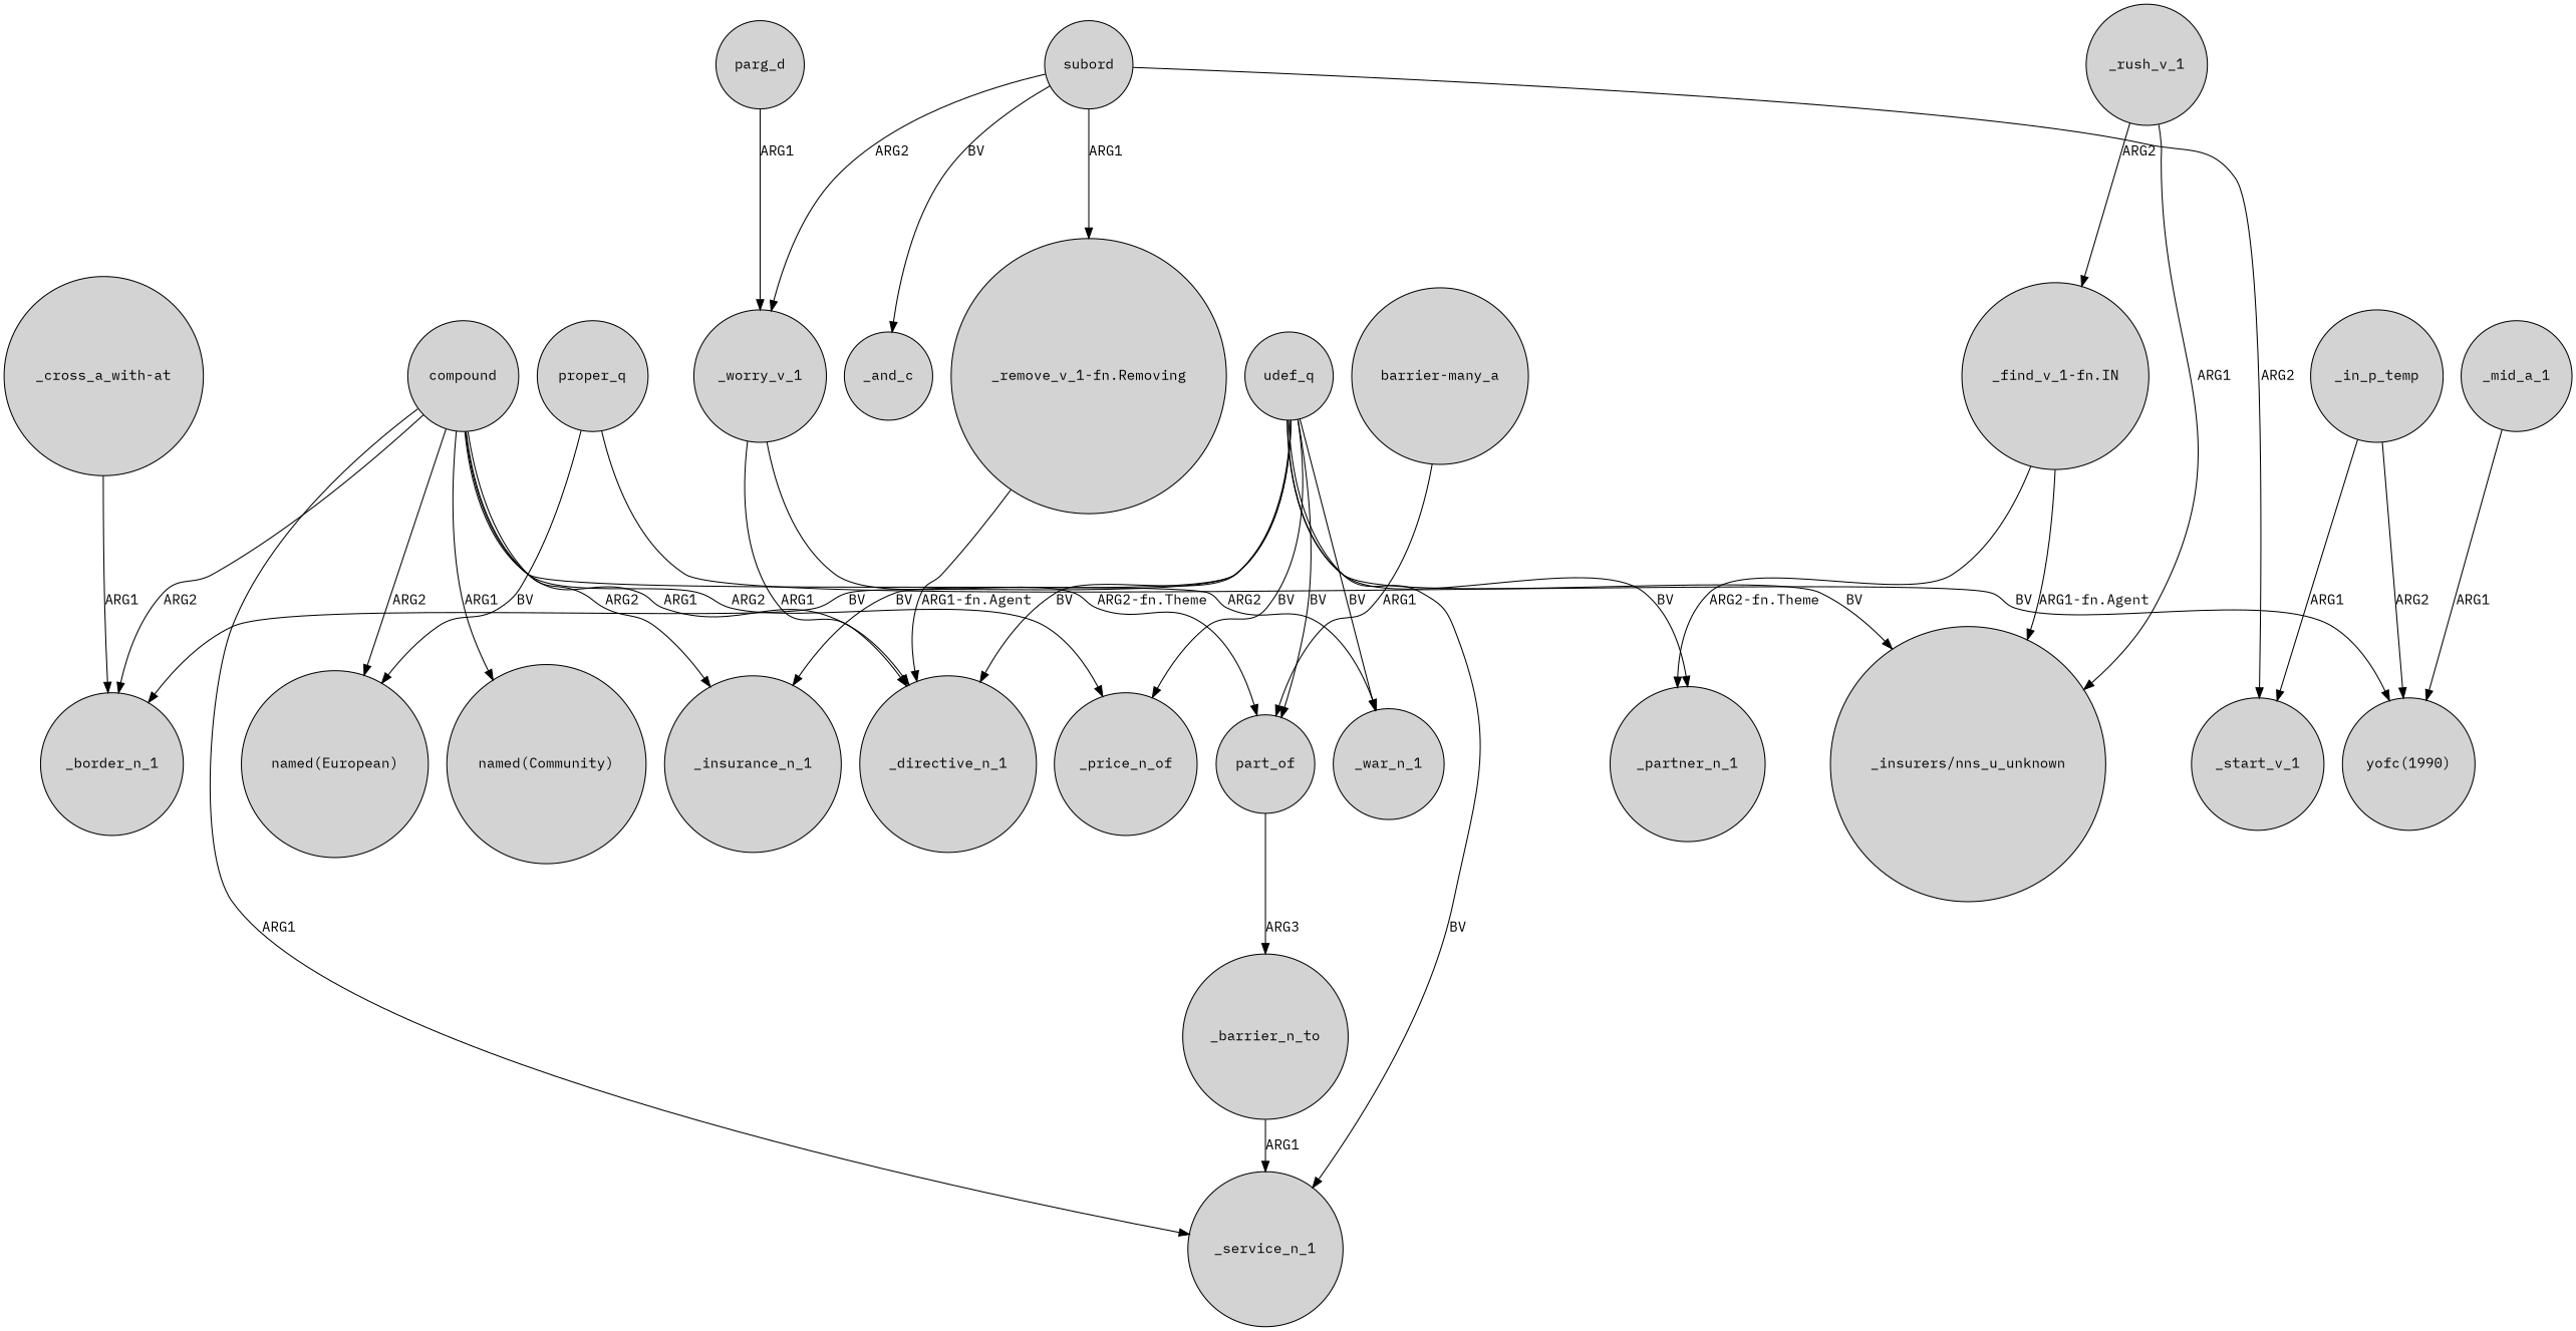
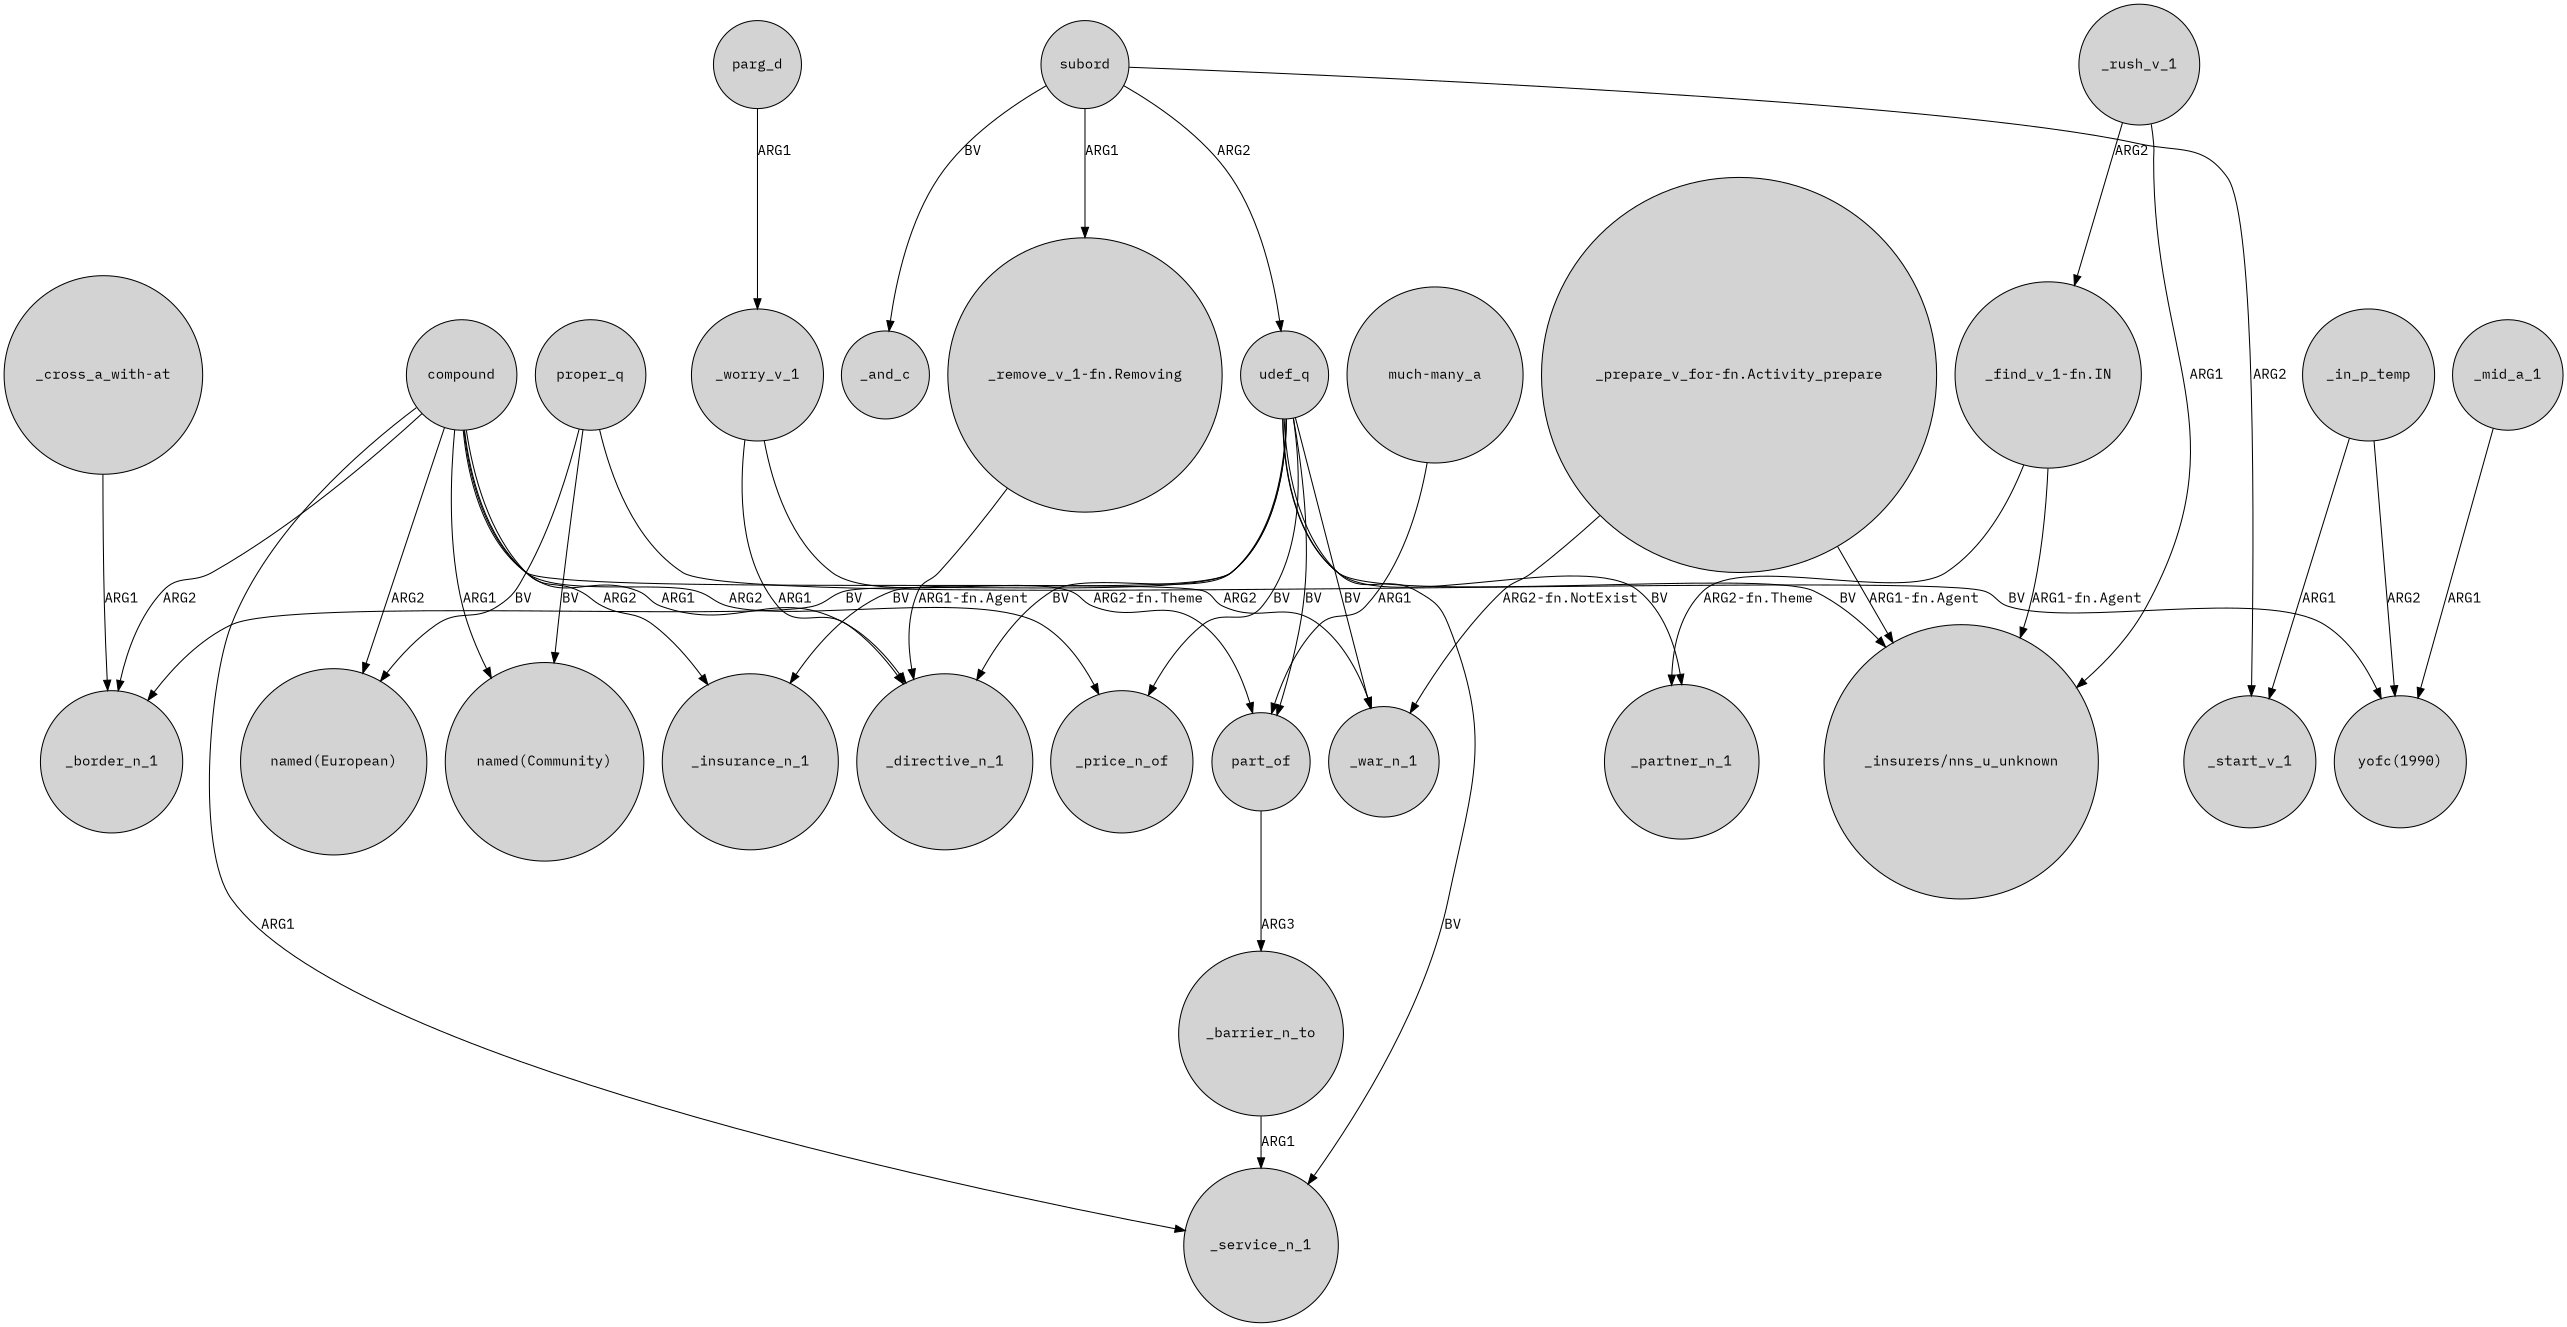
  digraph {
    fontname="IBM Plex Mono"
    node [fontname="IBM Plex Mono" shape=circle style=filled]
    edge [fontname="IBM Plex Mono"]
    udef_q
    _border_n_1
    _price_n_of
    part_of
    _insurance_n_1
    _directive_n_1
    "_insurers/nns_u_unknown"
    _service_n_1
    _partner_n_1
    _war_n_1
    _barrier_n_to
    compound
    "named(Community)"
    "named(European)"
    _rush_v_1
    "_find_v_1-fn.IN"
-   "much-many_a" [label="barrier-many_a"]
+   "_prepare_v_for-fn.Activity_prepare"
+   "much-many_a"
    subord
    _worry_v_1
    "_remove_v_1-fn.Removing"
    _start_v_1
    _and_c
    _mid_a_1
    "yofc(1990)"
    _in_p_temp
    proper_q
    "_cross_a_with-at"
    parg_d
    udef_q -> _border_n_1 [label=BV]
    udef_q -> _price_n_of [label=BV]
    udef_q -> part_of [label=BV]
    udef_q -> _insurance_n_1 [label=BV]
    udef_q -> _directive_n_1 [label=BV]
    udef_q -> "_insurers/nns_u_unknown" [label=BV]
    udef_q -> _service_n_1 [label=BV]
    udef_q -> _partner_n_1 [label=BV]
    udef_q -> _war_n_1 [label=BV]
    part_of -> _barrier_n_to [label=ARG3]
    _barrier_n_to -> _service_n_1 [label=ARG1]
    compound -> _border_n_1 [label=ARG2]
    compound -> _price_n_of [label=ARG2]
    compound -> _insurance_n_1 [label=ARG2]
    compound -> _directive_n_1 [label=ARG1]
    compound -> _service_n_1 [label=ARG1]
    compound -> _war_n_1 [label=ARG2]
    compound -> "named(Community)" [label=ARG1]
    compound -> "named(European)" [label=ARG2]
    _rush_v_1 -> "_insurers/nns_u_unknown" [label=ARG1]
    _rush_v_1 -> "_find_v_1-fn.IN" [label=ARG2]
    "_find_v_1-fn.IN" -> "_insurers/nns_u_unknown" [label="ARG1-fn.Agent"]
    "_find_v_1-fn.IN" -> _partner_n_1 [label="ARG2-fn.Theme"]
+   "_prepare_v_for-fn.Activity_prepare" -> "_insurers/nns_u_unknown" [label="ARG1-fn.Agent"]
+   "_prepare_v_for-fn.Activity_prepare" -> _war_n_1 [label="ARG2-fn.NotExist"]
    "much-many_a" -> part_of [label=ARG1]
-   subord -> _worry_v_1 [label=ARG2]
+   subord -> udef_q [label=ARG2]
    subord -> "_remove_v_1-fn.Removing" [label=ARG1]
    subord -> _start_v_1 [label=ARG2]
    subord -> _and_c [label=BV]
    _worry_v_1 -> part_of [label="ARG2-fn.Theme"]
    _worry_v_1 -> _directive_n_1 [label=ARG1]
    "_remove_v_1-fn.Removing" -> _directive_n_1 [label="ARG1-fn.Agent"]
    _mid_a_1 -> "yofc(1990)" [label=ARG1]
    _in_p_temp -> _start_v_1 [label=ARG1]
    _in_p_temp -> "yofc(1990)" [label=ARG2]
+   proper_q -> "named(Community)" [label=BV]
    proper_q -> "named(European)" [label=BV]
    proper_q -> "yofc(1990)" [label=BV]
    "_cross_a_with-at" -> _border_n_1 [label=ARG1]
    parg_d -> _worry_v_1 [label=ARG1]
  }
